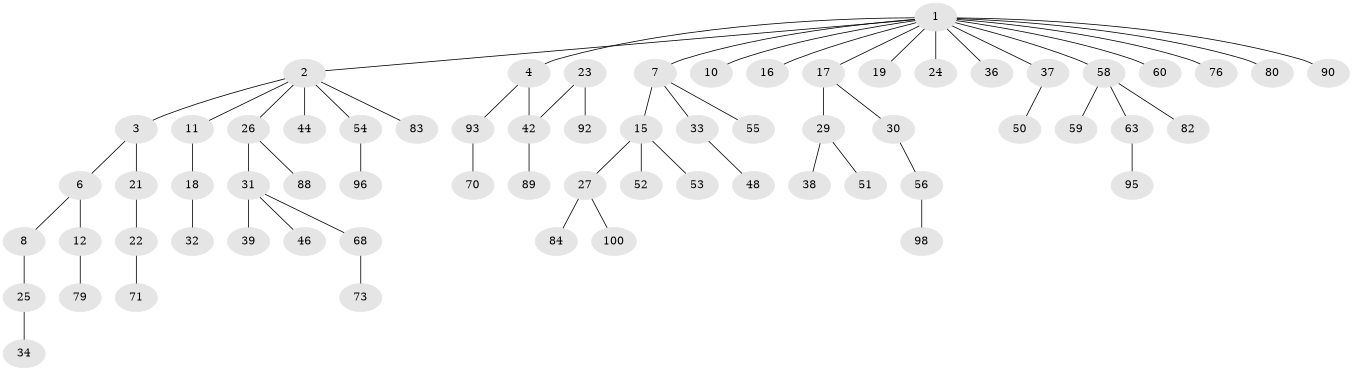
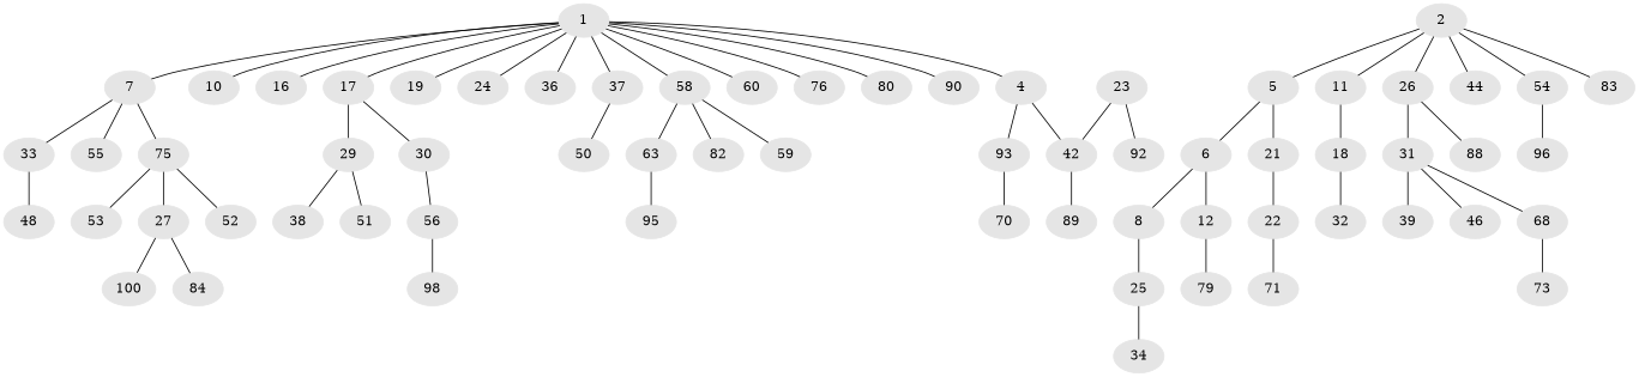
  graph {
    node [color=gray90 style=filled]
    1 [super="+5"]
    2 [super="+9"]
    4 [super="+43"]
    7 [super="+93"]
    10
    16
    17 [super="+20"]
    19 [super="+67"]
    24 [super="+97"]
    36
    37 [super="+41"]
    58
    60
    76
    80 [super="+81"]
    90
-   3 [super="+14"]
+   3 [super="+14" label=5]
    11 [super="+85"]
    26 [super="+45"]
    44
    54 [super="+66"]
    83
    n23 [label=93 super="+28"]
    42
-   15 [super="+47"]
+   15 [super="+47" label=75]
    33 [super="+94"]
    55
    29 [super="+40"]
    30 [super="+75"]
    50
    59 [super="+72"]
    n32 [label=63 super="+74"]
    82 [super="+87"]
    6
    21 [super="+69"]
    18 [super="+99"]
    31 [super="+35"]
    88
    96
    8 [super="+63"]
    12 [super="+57"]
    22 [super="+49"]
    70
    23
    92
    25
    79
    27 [super="+62"]
    52
    53
    48
    34 [super="+86"]
    32 [super="+65"]
    84
    100
    38
    51
    56 [super="+64"]
    71 [super="+91"]
    89
    39 [super="+77"]
    46
    68
    98
    73 [super="+78"]
    95
-   1 -- 2
    1 -- 4
    1 -- 7
    1 -- 10
    1 -- 16
    1 -- 17
    1 -- 19
    1 -- 24
    1 -- 36
    1 -- 37
    1 -- 58
    1 -- 60
    1 -- 76
    1 -- 80
    1 -- 90
    2 -- 3
    2 -- 11
    2 -- 26
    2 -- 44
    2 -- 54
    2 -- 83
    4 -- n23
    4 -- 42
    7 -- 15
    7 -- 33
    7 -- 55
    17 -- 29
    17 -- 30
    37 -- 50
    58 -- 59
    58 -- n32
    58 -- 82
    3 -- 6
    3 -- 21
    11 -- 18
    26 -- 31
    26 -- 88
    54 -- 96
    n23 -- 70
    42 -- 89
    15 -- 27
    15 -- 52
    15 -- 53
    33 -- 48
    29 -- 38
    29 -- 51
    30 -- 56
    n32 -- 95
    6 -- 8
    6 -- 12
    21 -- 22
    18 -- 32
    31 -- 39
    31 -- 46
    31 -- 68
    8 -- 25
    12 -- 79
    22 -- 71
    23 -- 42
    23 -- 92
    25 -- 34
    27 -- 84
    27 -- 100
    56 -- 98
    68 -- 73
  }
